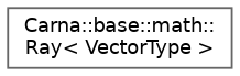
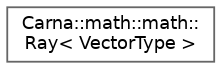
  digraph {
    rankdir=LR
-   n1 [color=grey40 fillcolor=white fontname=Helvetica fontsize=10 height=0.2 label="Carna::base::math::\lRay\< VectorType \>" shape=box style=filled width=0.4]
+   n1 [color=grey40 fillcolor=white fontname=Helvetica fontsize=10 height=0.2 label="Carna::math::math::\lRay\< VectorType \>" shape=box style=filled width=0.4]
  }
